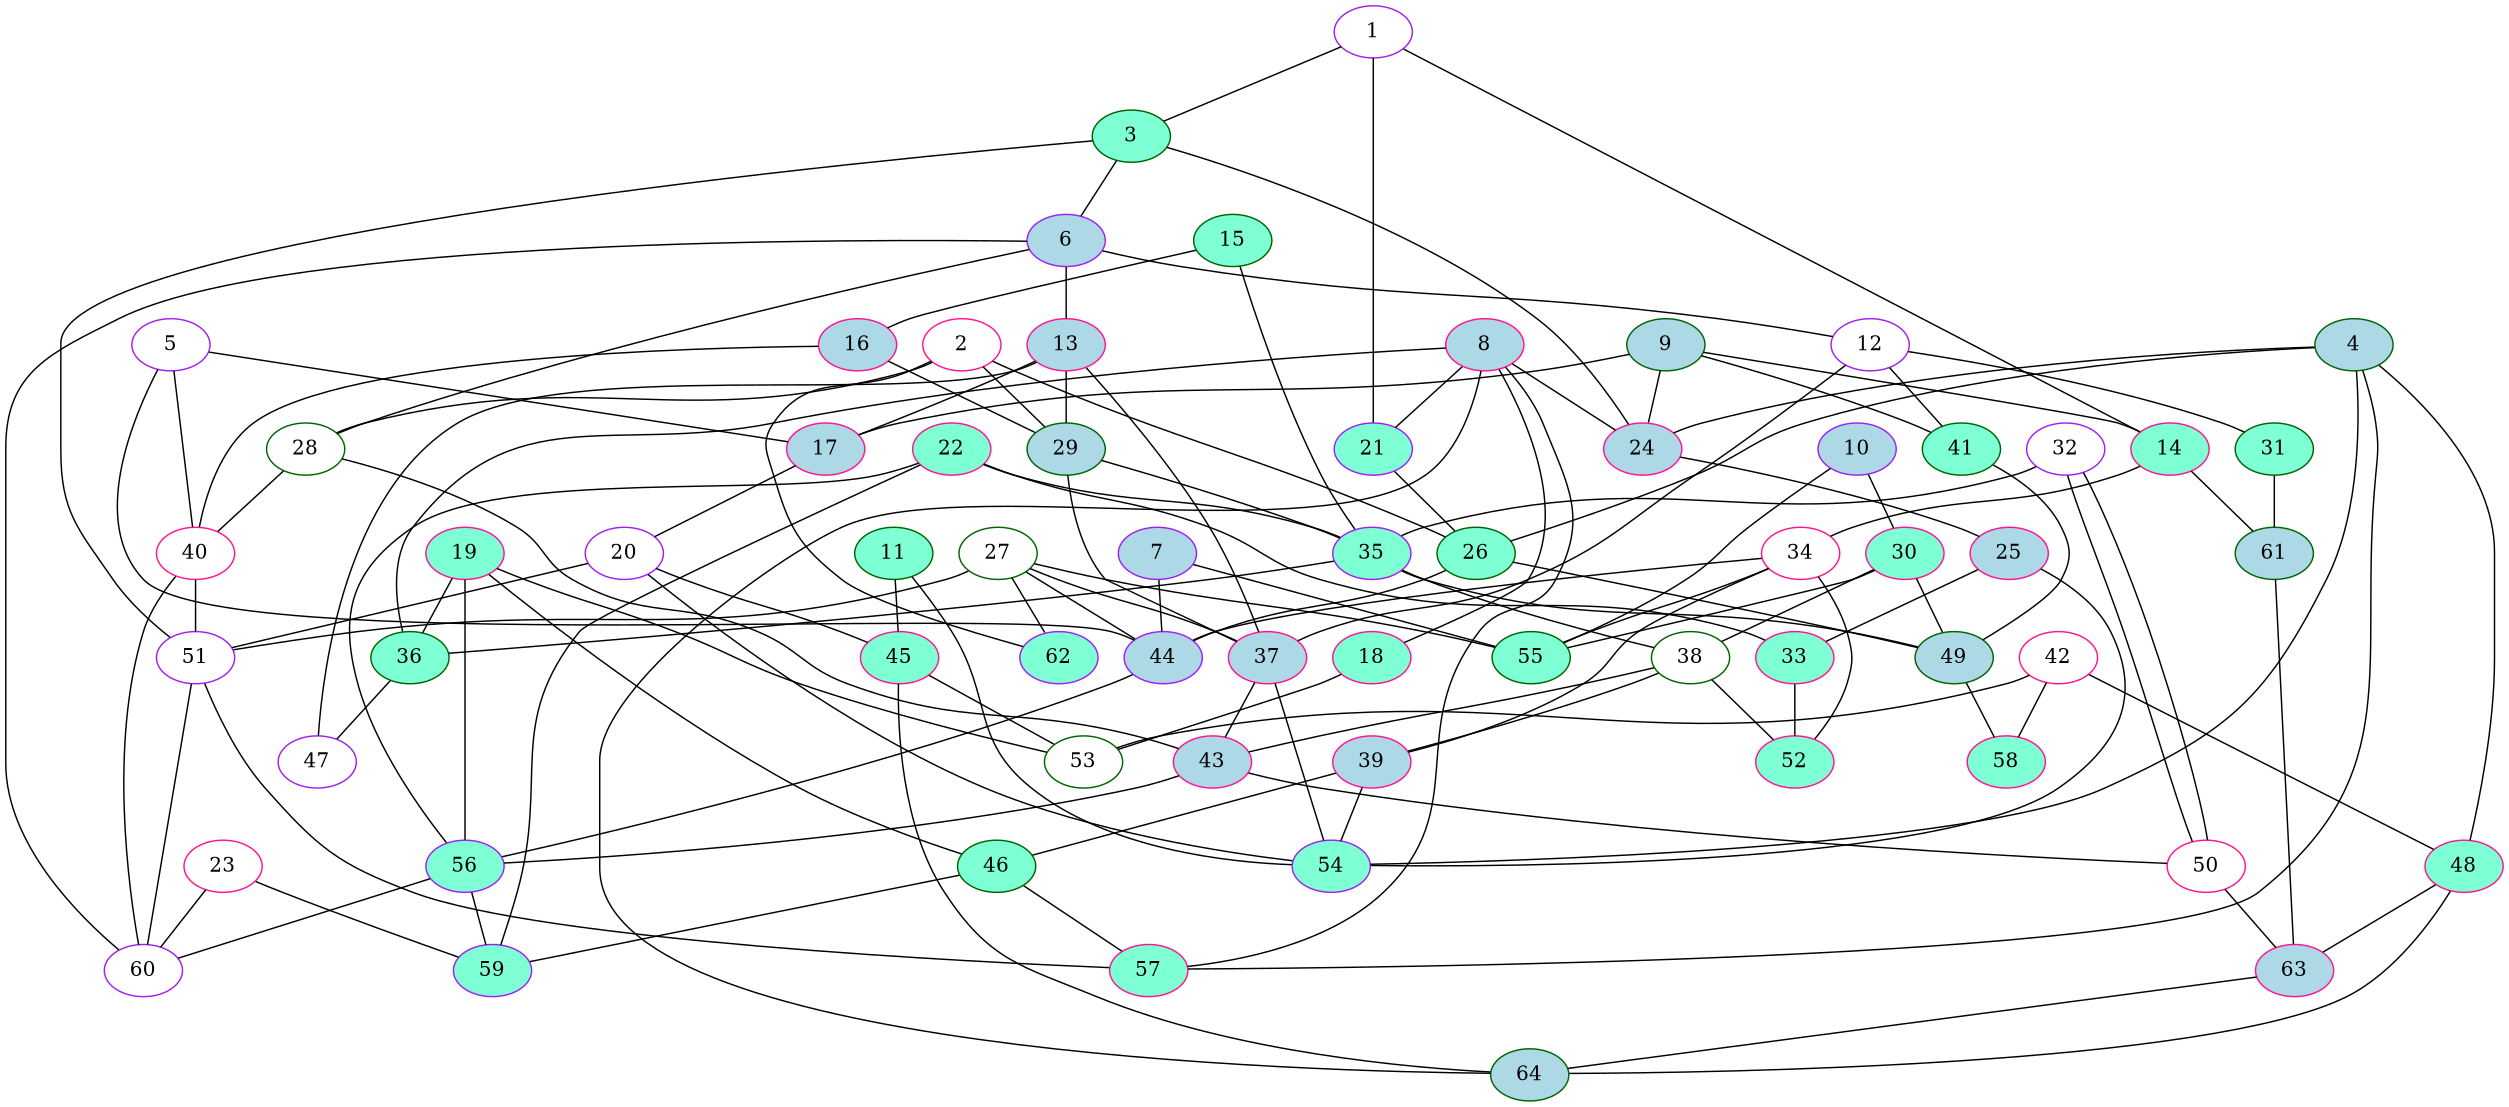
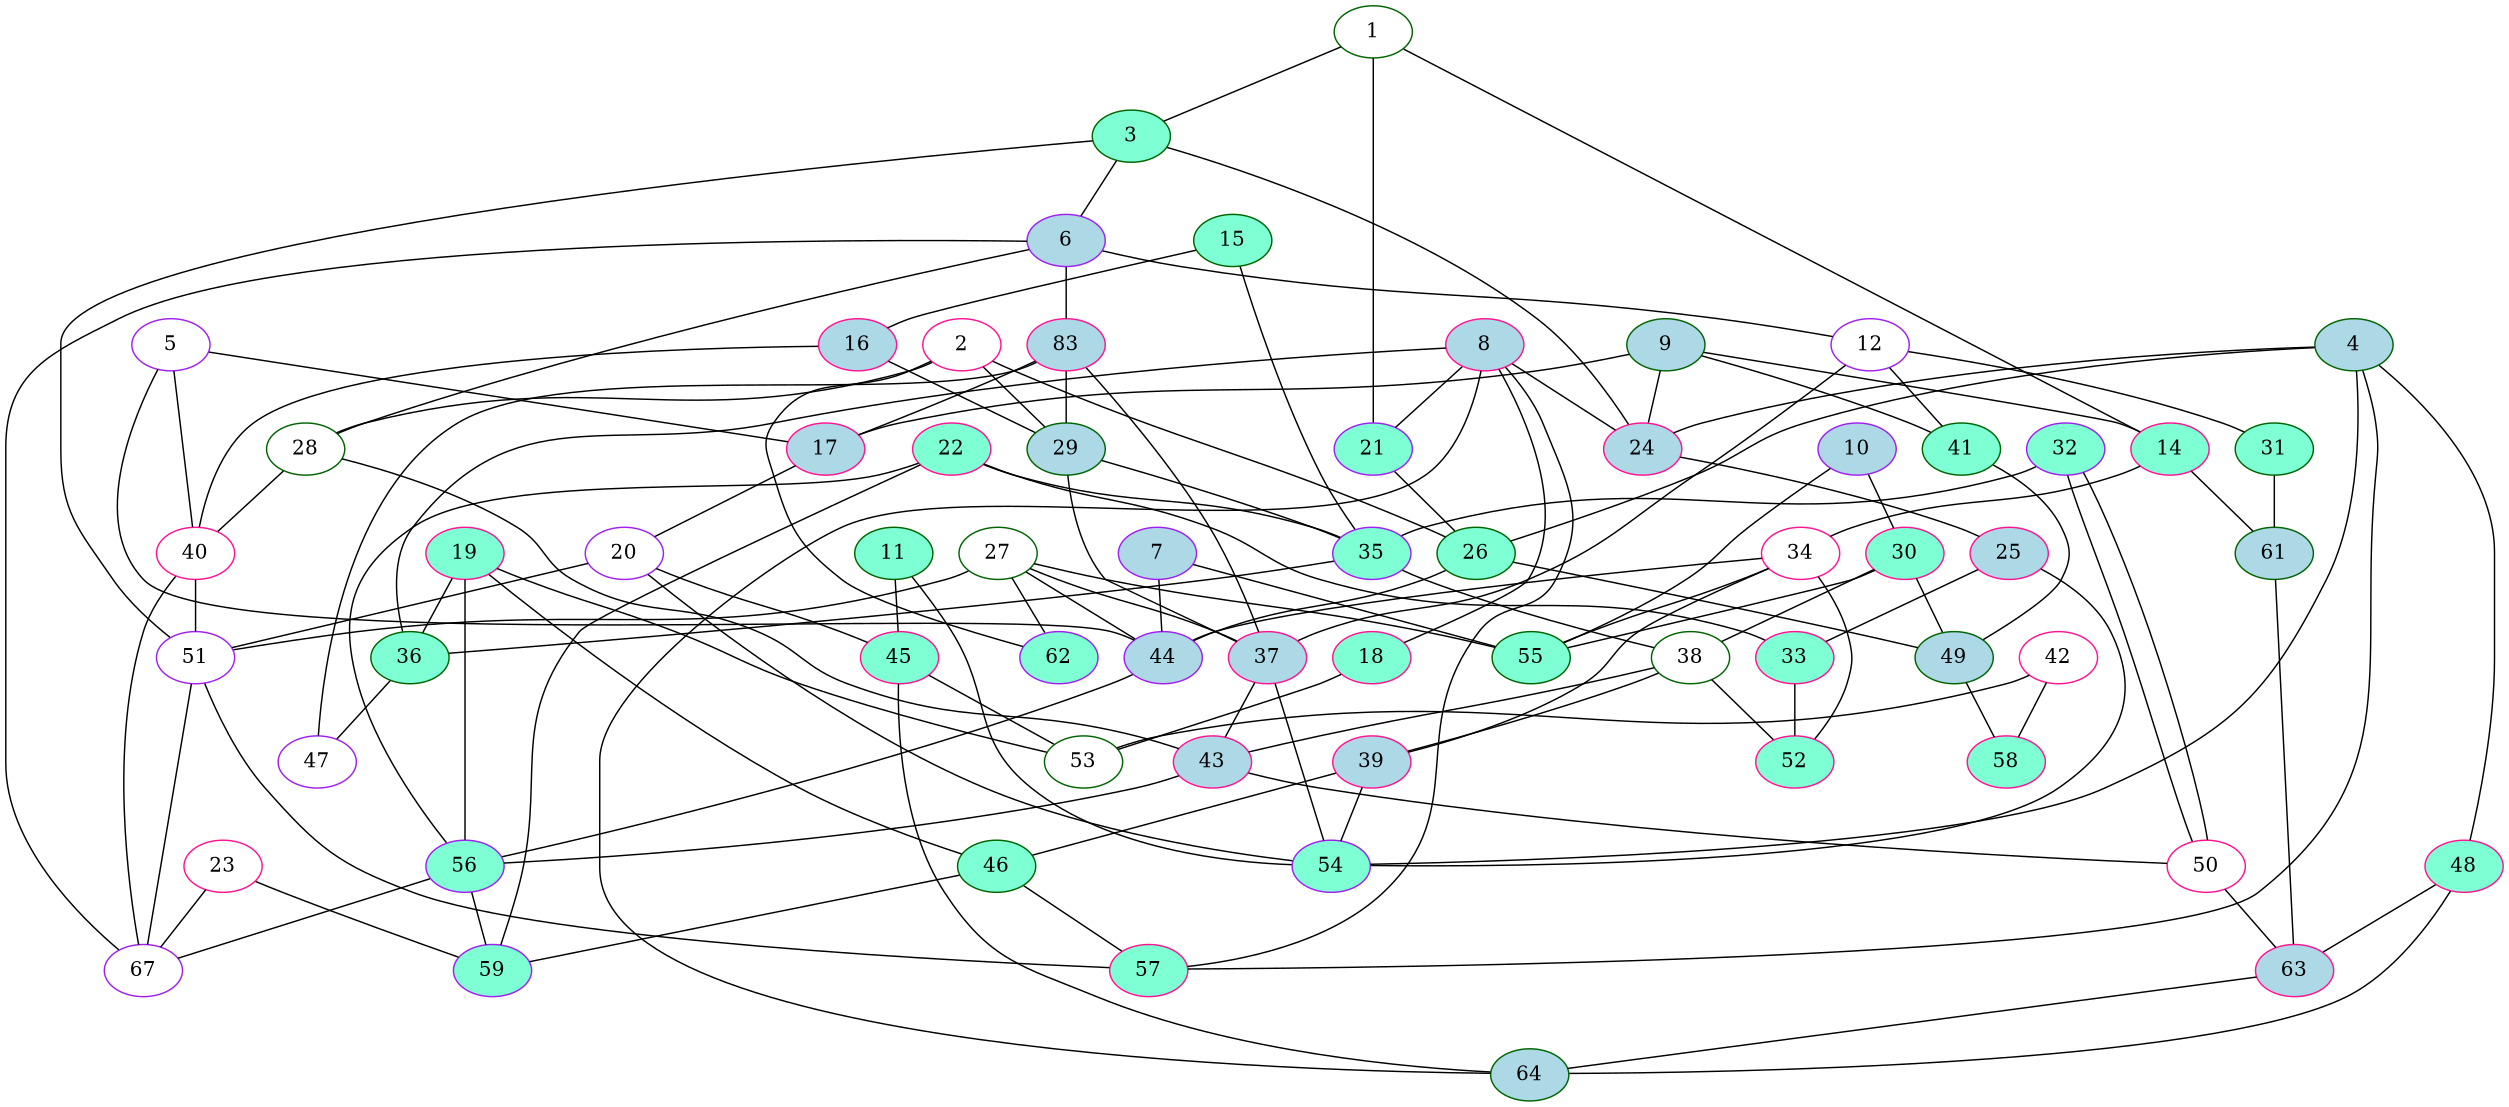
  graph {
    node [color=deeppink fillcolor=aquamarine style=filled]
-   1 [color=purple fillcolor=white]
+   1 [color=darkgreen fillcolor=white]
    3 [color=darkgreen]
    14
    21 [color=purple]
    6 [color=purple fillcolor=lightblue]
    24 [fillcolor=lightblue]
    51 [color=purple fillcolor=white]
    34 [fillcolor=white]
    61 [color=darkgreen fillcolor=lightblue]
    26 [color=darkgreen]
    2 [fillcolor=white]
    28 [color=darkgreen fillcolor=white]
    29 [color=darkgreen fillcolor=lightblue]
    62 [color=purple]
    44 [color=purple fillcolor=lightblue]
    49 [color=darkgreen fillcolor=lightblue]
    40 [fillcolor=white]
    43 [fillcolor=lightblue]
    37 [fillcolor=lightblue]
    35 [color=purple]
    12 [color=purple fillcolor=white]
-   13 [fillcolor=lightblue]
-   60 [color=purple fillcolor=white]
+   13 [fillcolor=lightblue label=83]
+   60 [color=purple fillcolor=white label=67]
    25 [fillcolor=lightblue]
    57
    4 [color=darkgreen fillcolor=lightblue]
    48
    54 [color=purple]
    64 [color=darkgreen fillcolor=lightblue]
    63 [fillcolor=lightblue]
    5 [color=purple fillcolor=white]
    17 [fillcolor=lightblue]
    20 [color=purple fillcolor=white]
    56 [color=purple]
    41 [color=darkgreen]
    31 [color=darkgreen]
    47 [color=purple fillcolor=white]
    7 [color=purple fillcolor=lightblue]
    55 [color=darkgreen]
    8 [fillcolor=lightblue]
    18
    36 [color=darkgreen]
    53 [color=darkgreen fillcolor=white]
    9 [color=darkgreen fillcolor=lightblue]
    10 [color=purple fillcolor=lightblue]
    30
    38 [color=darkgreen fillcolor=white]
    11 [color=darkgreen]
    45
    39 [fillcolor=lightblue]
    52
    15 [color=darkgreen]
    16 [fillcolor=lightblue]
    19
    46 [color=darkgreen]
    59 [color=purple]
    22
    33
    23 [fillcolor=white]
    58
    27 [color=darkgreen fillcolor=white]
    50 [fillcolor=white]
-   32 [color=purple fillcolor=white]
+   32 [color=purple]
    42 [fillcolor=white]
    1 -- 3
    1 -- 14
    1 -- 21
    3 -- 6
    3 -- 24
    3 -- 51
    14 -- 34
    14 -- 61
    21 -- 26
    6 -- 28
    6 -- 12
    6 -- 13
    6 -- 60
    24 -- 25
    51 -- 60
    51 -- 57
    34 -- 44
    34 -- 55
    34 -- 39
    34 -- 52
    61 -- 63
    26 -- 44
    26 -- 49
    2 -- 26
    2 -- 28
    2 -- 29
    2 -- 62
    28 -- 40
    28 -- 43
    29 -- 37
    29 -- 35
    44 -- 56
    49 -- 58
    40 -- 51
    40 -- 60
    43 -- 56
    43 -- 50
    37 -- 43
    37 -- 54
-   35 -- 49
    35 -- 36
    35 -- 38
    12 -- 37
    12 -- 41
    12 -- 31
    13 -- 29
    13 -- 37
    13 -- 17
    13 -- 47
    25 -- 54
    25 -- 33
    4 -- 24
    4 -- 26
    4 -- 57
    4 -- 48
    4 -- 54
    48 -- 64
    48 -- 63
    63 -- 64
    5 -- 44
    5 -- 40
    5 -- 17
    17 -- 20
    20 -- 51
    20 -- 54
    20 -- 45
    56 -- 60
    56 -- 59
    41 -- 49
    31 -- 61
    7 -- 44
    7 -- 55
    8 -- 21
    8 -- 24
    8 -- 57
    8 -- 64
    8 -- 18
    8 -- 36
    18 -- 53
    36 -- 47
    9 -- 14
    9 -- 24
    9 -- 17
    9 -- 41
    10 -- 55
    10 -- 30
    30 -- 49
    30 -- 55
    30 -- 38
    38 -- 43
    38 -- 39
    38 -- 52
    11 -- 54
    11 -- 45
    45 -- 64
    45 -- 53
    39 -- 54
    39 -- 46
    15 -- 35
    15 -- 16
    16 -- 29
    16 -- 40
    19 -- 56
    19 -- 36
    19 -- 53
    19 -- 46
    46 -- 57
    46 -- 59
    22 -- 35
    22 -- 56
    22 -- 59
    22 -- 33
    33 -- 52
    23 -- 60
    23 -- 59
    27 -- 51
    27 -- 62
    27 -- 44
    27 -- 37
    27 -- 55
    50 -- 63
    32 -- 35
    32 -- 50
    32 -- 50
-   42 -- 48
    42 -- 53
    42 -- 58
  }
